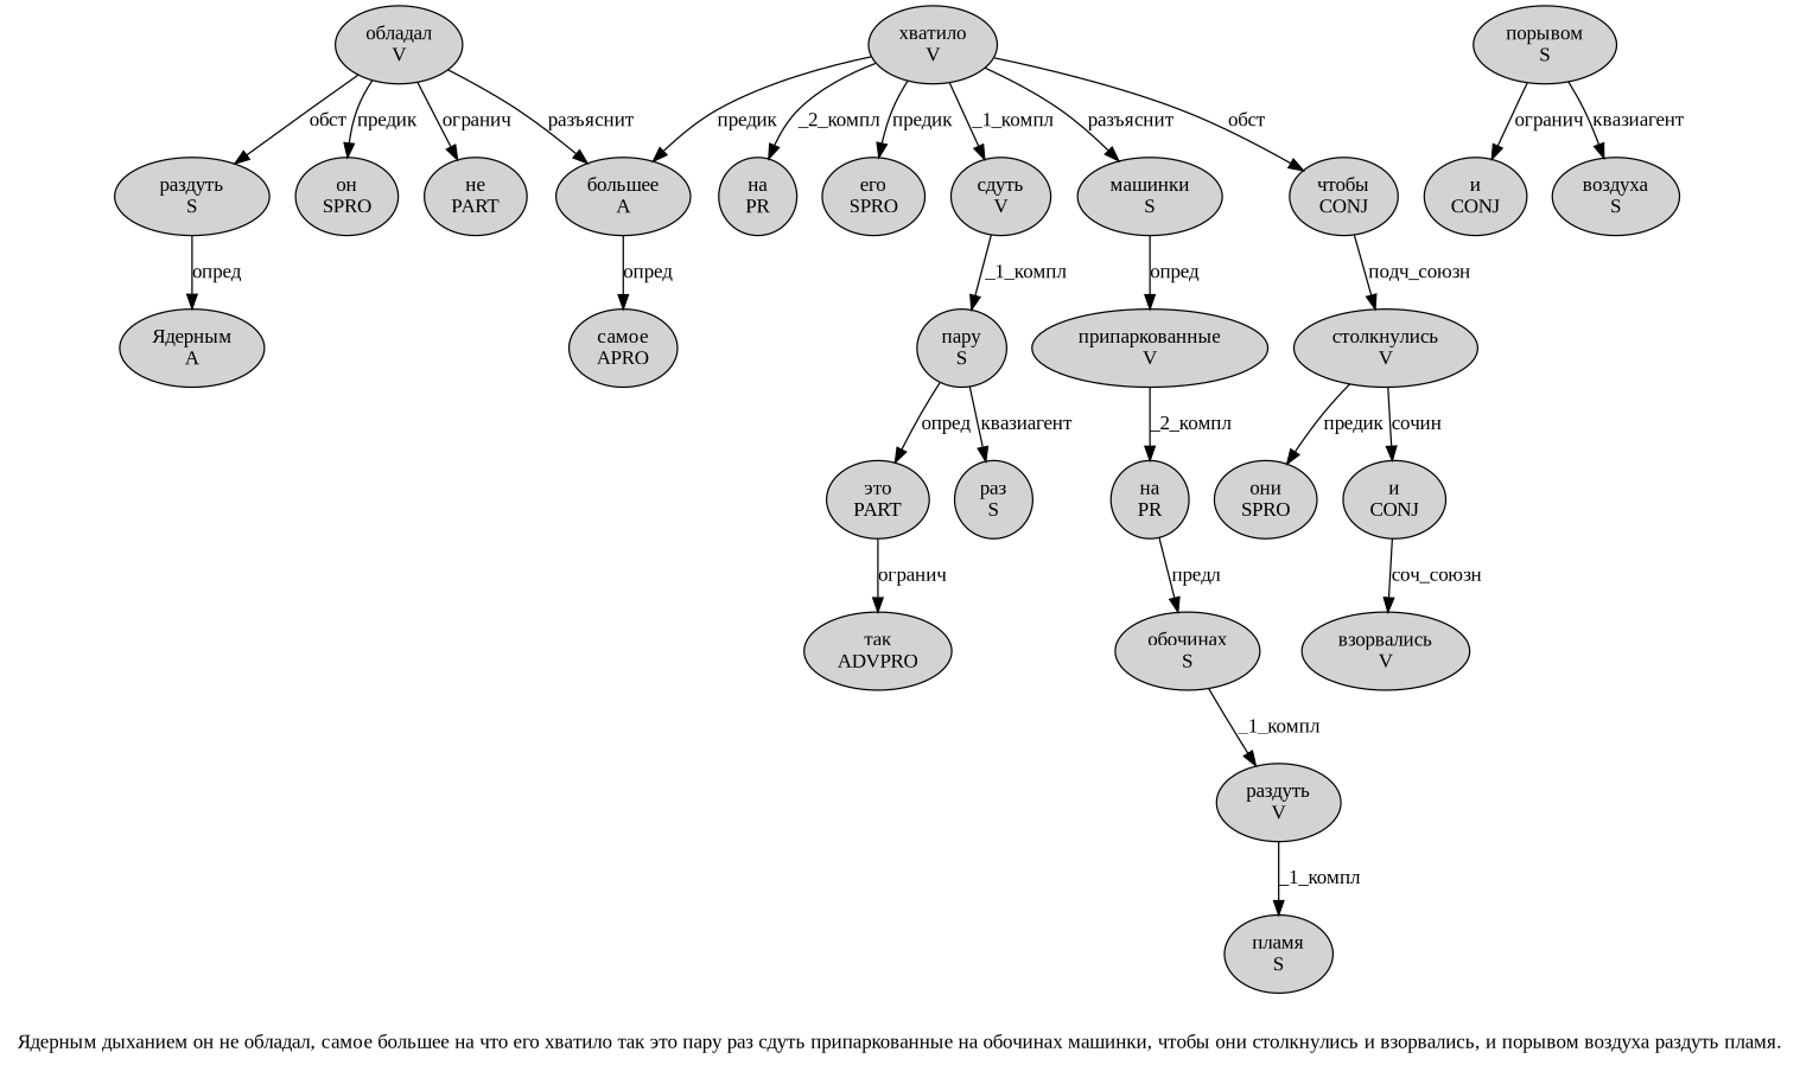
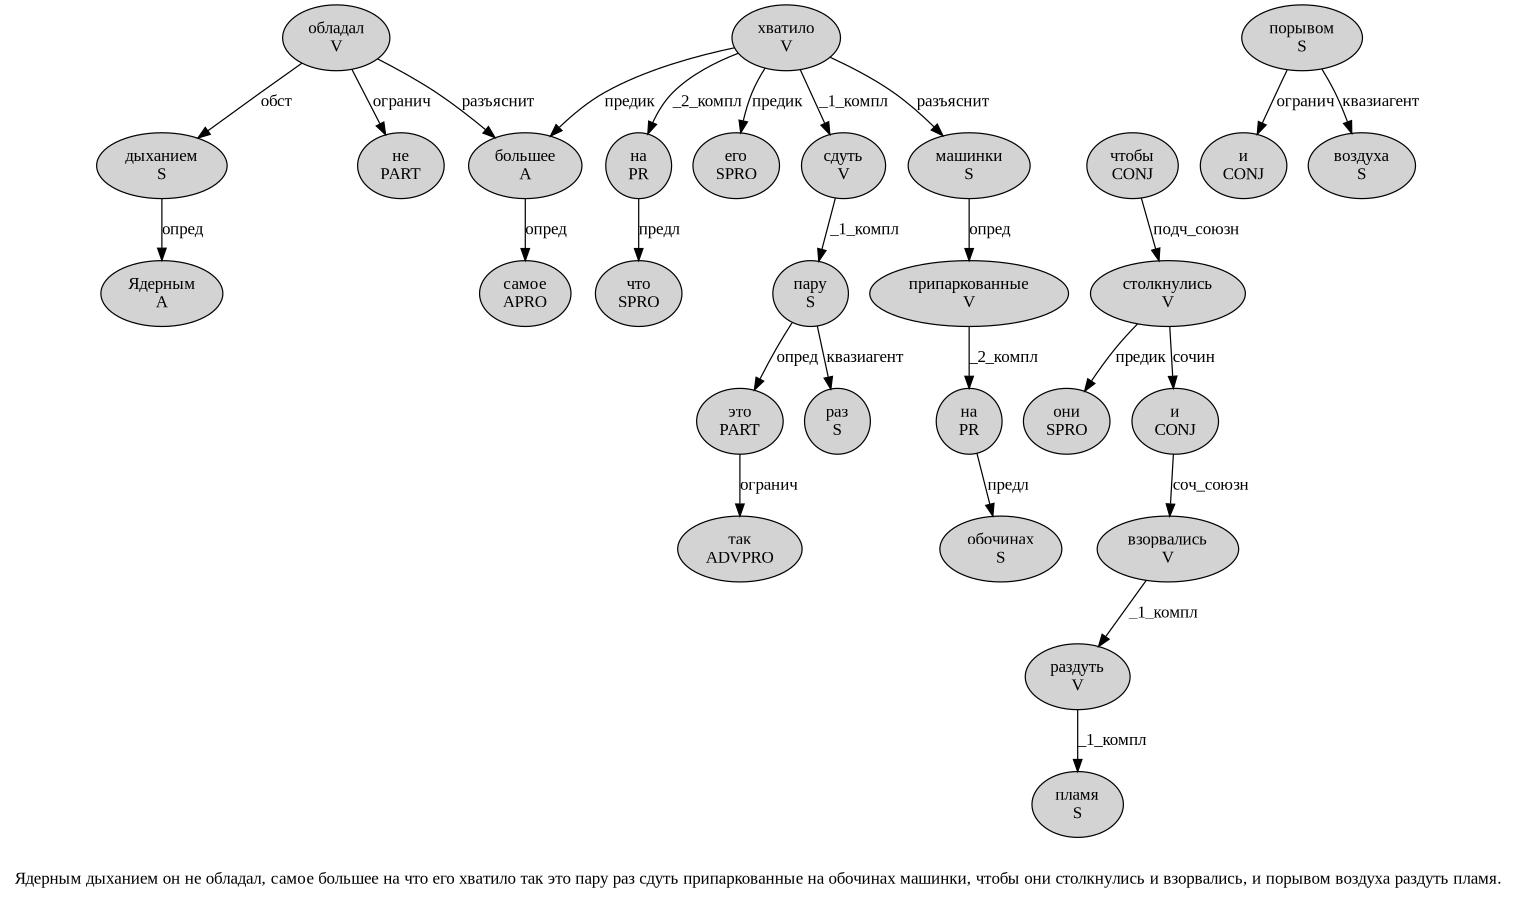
  digraph {
    fontname="Liberation Serif"
    label="Ядерным дыханием он не обладал, самое большее на что его хватило так это пару раз сдуть припаркованные на обочинах машинки, чтобы они столкнулись и взорвались, и порывом воздуха раздуть пламя."
    node [fillcolor=lightgray fontname="Liberation Serif" penwidth=1 shape=ellipse style=filled]
    edge [fontname="Liberation Serif"]
    n1 [label="Ядерным\nA"]
-   n2 [label="раздуть\nS"]
-   n3 [label="он\nSPRO"]
+   n2 [label="дыханием\nS"]
    n4 [label="не\nPART"]
    n5 [label="обладал\nV"]
    n6 [label="большее\nA"]
    n7 [label="хватило\nV"]
    n8 [label="на\nPR"]
    n9 [label="его\nSPRO"]
    n10 [label="сдуть\nV"]
    n11 [label="машинки\nS"]
    n12 [label="чтобы\nCONJ"]
    n13 [label="самое\nAPRO"]
+   n14 [label="что\nSPRO"]
    n15 [label="пару\nS"]
    n16 [label="припаркованные\nV"]
    n17 [label="столкнулись\nV"]
    n18 [label="так\nADVPRO"]
    n19 [label="это\nPART"]
    n20 [label="раз\nS"]
    n21 [label="на\nPR"]
    n22 [label="обочинах\nS"]
    n23 [label="они\nSPRO"]
    n24 [label="и\nCONJ"]
    n25 [label="взорвались\nV"]
    n26 [label="раздуть\nV"]
    n27 [label="порывом\nS"]
    n28 [label="и\nCONJ"]
    n29 [label="воздуха\nS"]
    n30 [label="пламя\nS"]
    n2 -> n1 [label="опред"]
    n5 -> n2 [label="обст"]
-   n5 -> n3 [label="предик"]
    n5 -> n4 [label="огранич"]
    n5 -> n6 [label="разъяснит"]
    n6 -> n13 [label="опред"]
    n7 -> n6 [label="предик"]
    n7 -> n8 [label="_2_компл"]
    n7 -> n9 [label="предик"]
    n7 -> n10 [label="_1_компл"]
    n7 -> n11 [label="разъяснит"]
-   n7 -> n12 [label="обст"]
+   n8 -> n14 [label="предл"]
    n10 -> n15 [label="_1_компл"]
    n11 -> n16 [label="опред"]
    n12 -> n17 [label="подч_союзн"]
    n15 -> n19 [label="опред"]
    n15 -> n20 [label="квазиагент"]
    n16 -> n21 [label="_2_компл"]
    n17 -> n23 [label="предик"]
    n17 -> n24 [label="сочин"]
    n19 -> n18 [label="огранич"]
    n21 -> n22 [label="предл"]
    n24 -> n25 [label="соч_союзн"]
-   n22 -> n26 [label="_1_компл"]
+   n25 -> n26 [label="_1_компл"]
    n26 -> n30 [label="_1_компл"]
    n27 -> n28 [label="огранич"]
    n27 -> n29 [label="квазиагент"]
  }
